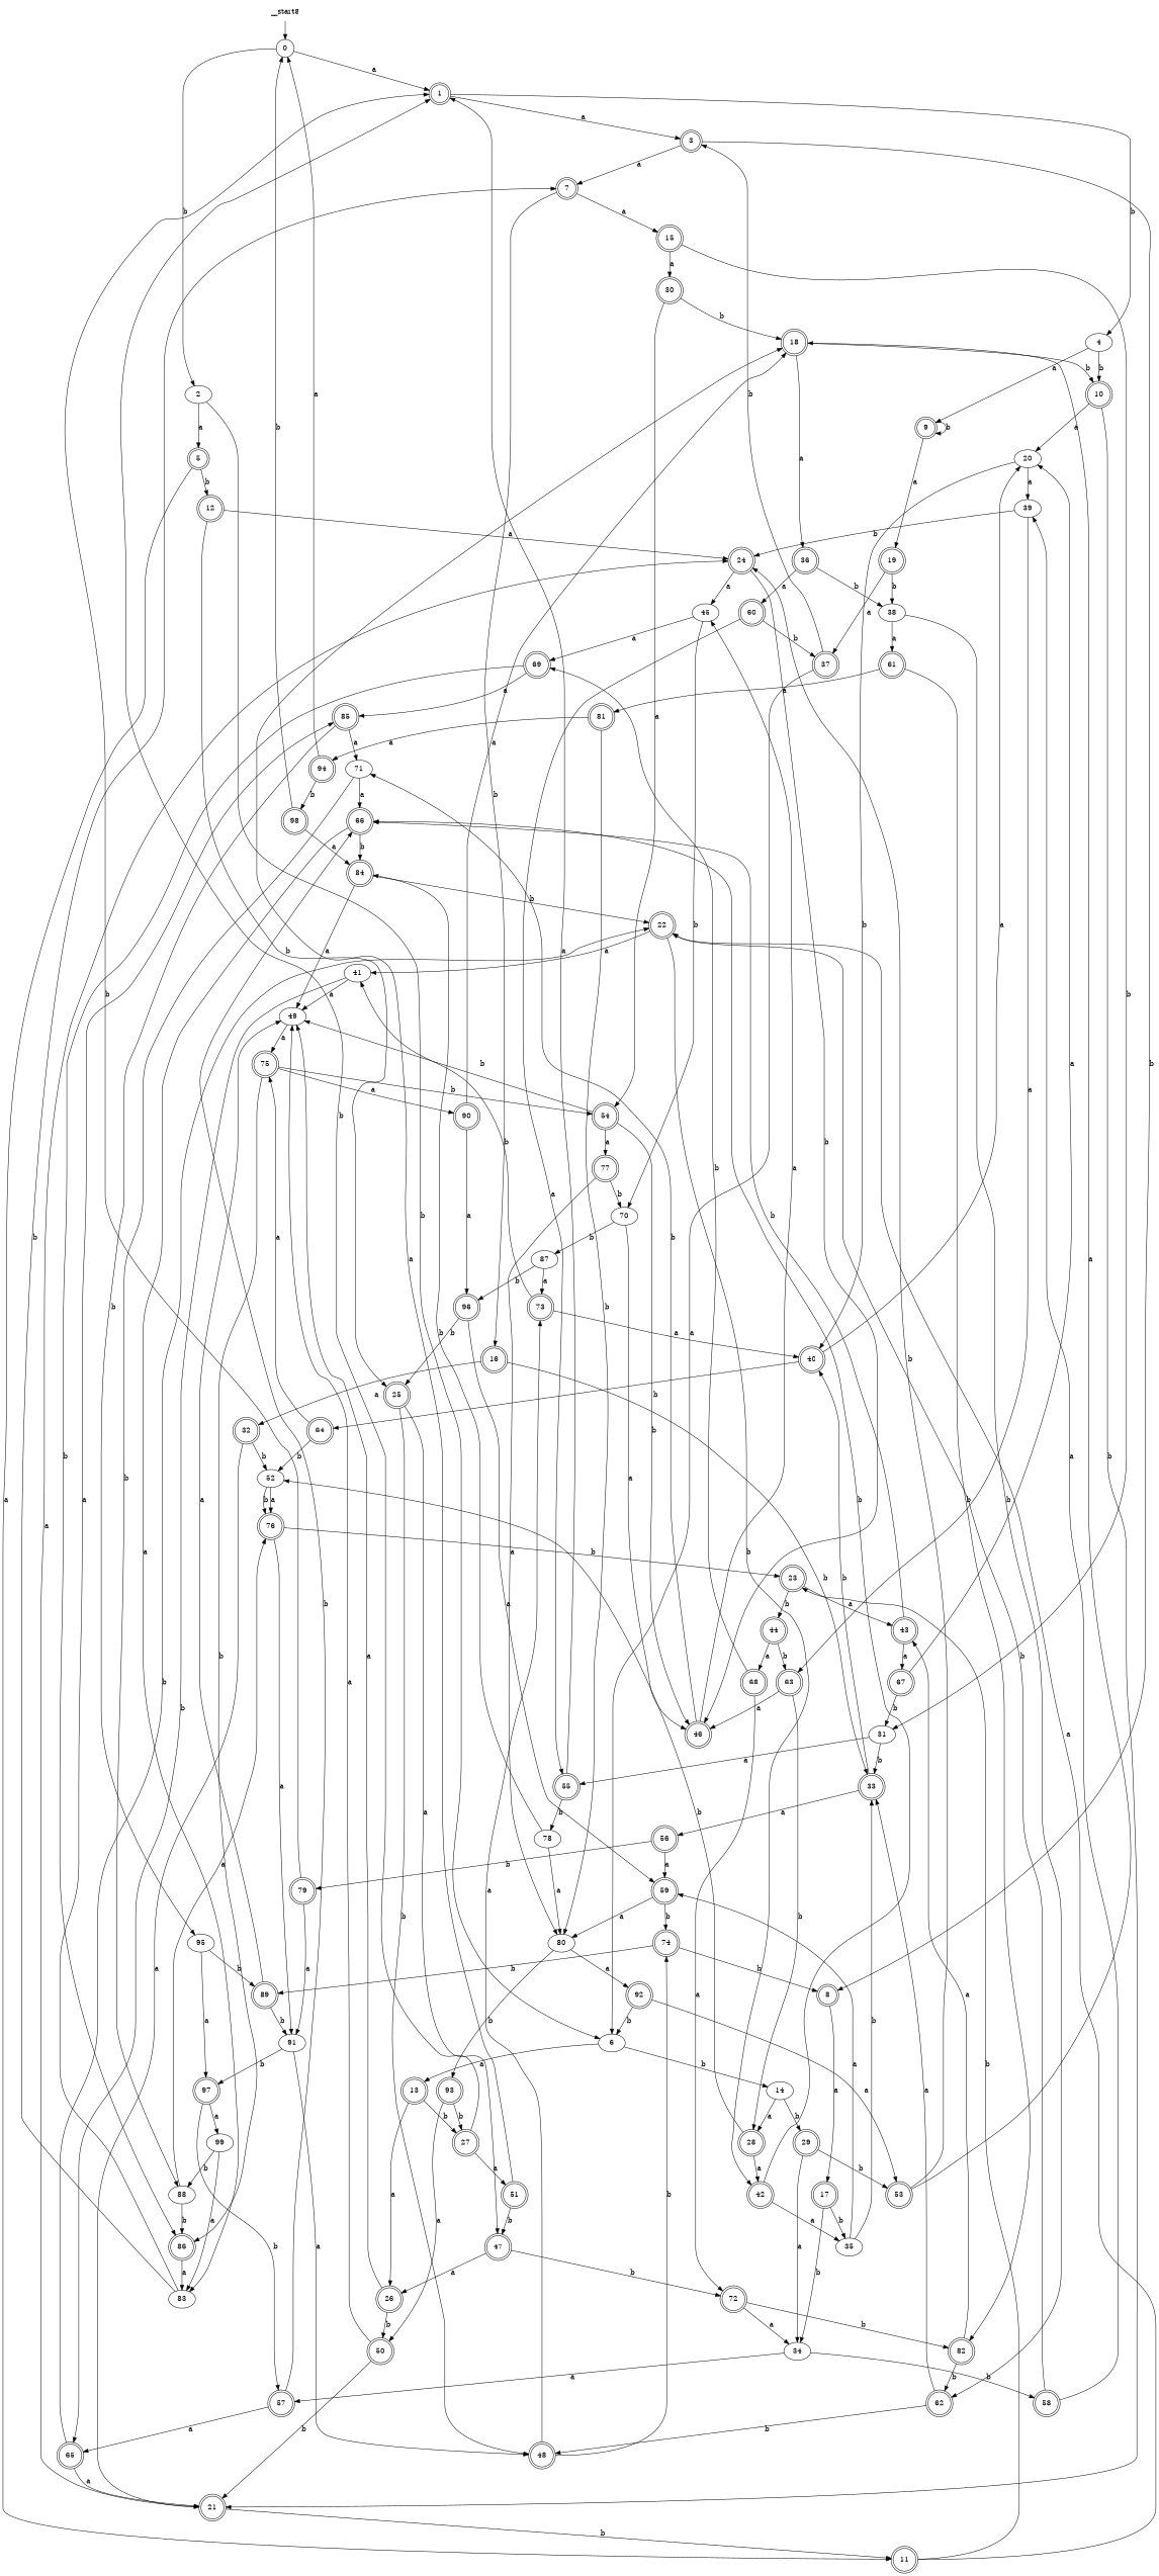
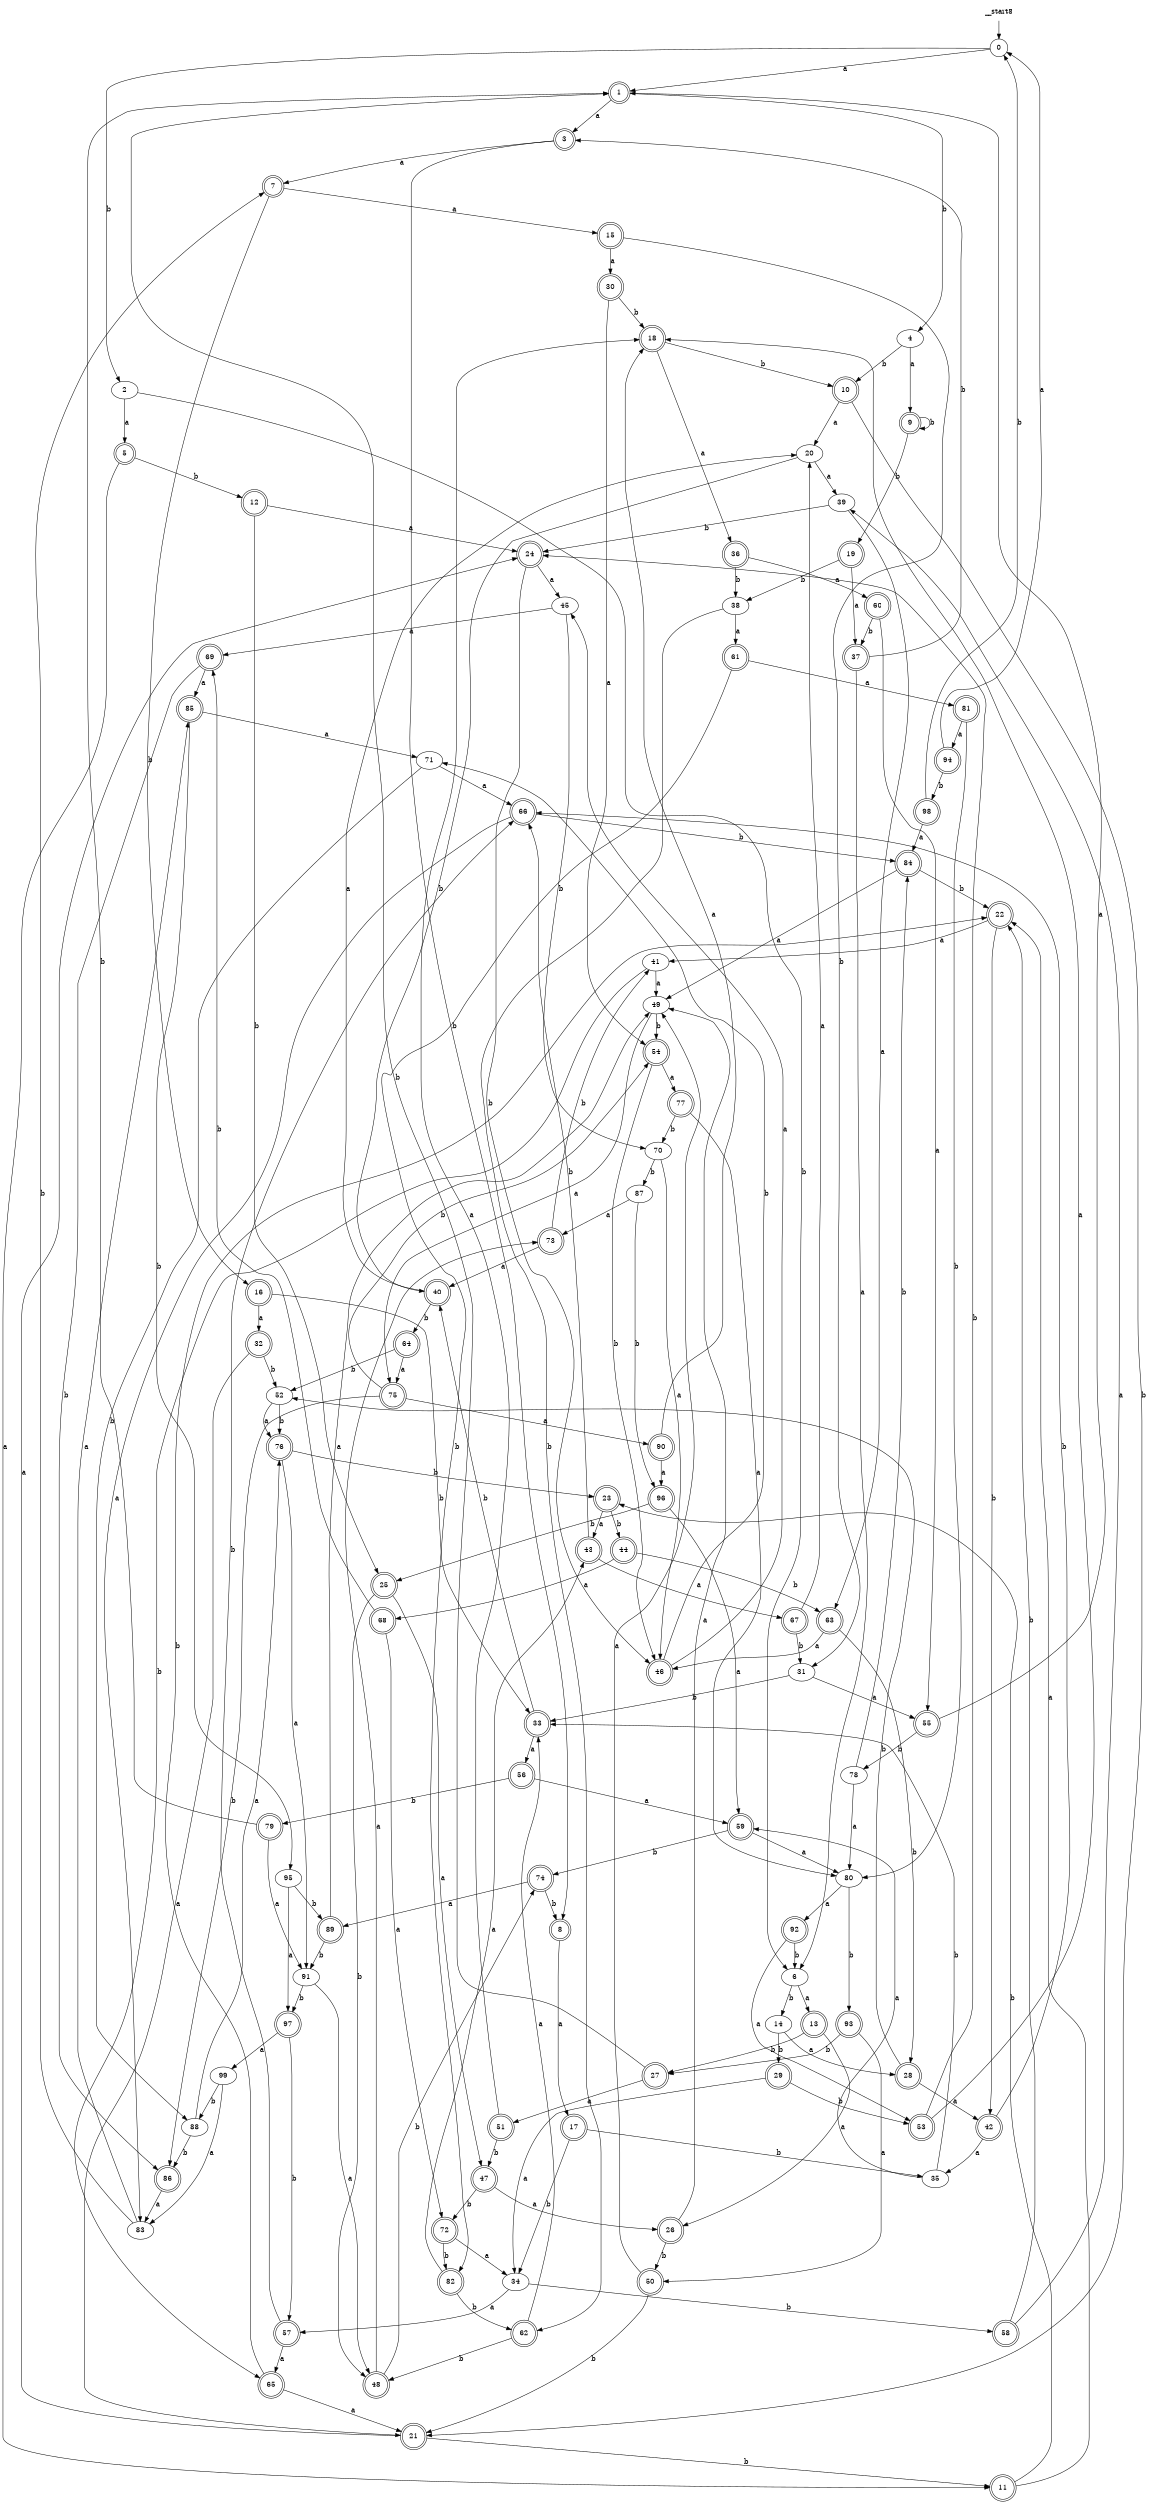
  digraph {
    node [shape=doublecircle]
    n1 [label=__start8 shape=none]
    0 [shape=circle]
    1
    2 [shape=""]
    3
    4 [shape=""]
    5
    6 [shape=""]
    7
    8
    9
    10
    11
    12
    13
    14 [shape=""]
    15
    16
    17
    19
    20 [shape=""]
    21
    22
    23
    24
    25
    26
    27
    28
    29
    30
    31 [shape=""]
    32
    33
    34 [shape=""]
    35 [shape=""]
    18
    36
    37
    38 [shape=""]
    39 [shape=""]
    40
    41 [shape=""]
    42
    43
    44
    45 [shape=""]
    46
    47
    48
    49 [shape=""]
    50
    51
    52 [shape=""]
    53
    54
    55
    56
    57
    58
    59
    60
    61
    62
    63
    64
    65
    66
    67
    68
    69
    70 [shape=""]
    71 [shape=""]
    72
    73
    74
    75
    76
    77
    78 [shape=""]
    79
    80 [shape=""]
    81
    82
    83 [shape=""]
    84
    85
    86
    87 [shape=""]
    88 [shape=""]
    89
    90
    91 [shape=""]
    92
    93
    94
    95 [shape=""]
    96
    97
    98
    99 [shape=""]
    n1 -> 0
    0 -> 1 [label=a]
    0 -> 2 [label=b]
    1 -> 3 [label=a]
    1 -> 4 [label=b]
    2 -> 5 [label=a]
    2 -> 6 [label=b]
    3 -> 7 [label=a]
    3 -> 8 [label=b]
    4 -> 9 [label=a]
    4 -> 10 [label=b]
    5 -> 11 [label=a]
    5 -> 12 [label=b]
    6 -> 13 [label=a]
    6 -> 14 [label=b]
    7 -> 15 [label=a]
    7 -> 16 [label=b]
    8 -> 17 [label=a]
    9 -> 9 [label=b]
-   9 -> 19 [label=a]
+   9 -> 19 [label=b]
    10 -> 20 [label=a]
    10 -> 21 [label=b]
    11 -> 22 [label=a]
    11 -> 23 [label=b]
    12 -> 24 [label=a]
    12 -> 25 [label=b]
    13 -> 26 [label=a]
    13 -> 27 [label=b]
    14 -> 28 [label=a]
    14 -> 29 [label=b]
    15 -> 30 [label=a]
    15 -> 31 [label=b]
    16 -> 32 [label=a]
    16 -> 33 [label=b]
    17 -> 34 [label=b]
    17 -> 35 [label=b]
    19 -> 37 [label=a]
    19 -> 38 [label=b]
    20 -> 39 [label=a]
    20 -> 40 [label=b]
    21 -> 11 [label=b]
    21 -> 24 [label=a]
    22 -> 41 [label=a]
    22 -> 42 [label=b]
    23 -> 43 [label=a]
    23 -> 44 [label=b]
    24 -> 45 [label=a]
    24 -> 46 [label=b]
    25 -> 47 [label=a]
    25 -> 48 [label=b]
    26 -> 49 [label=a]
    26 -> 50 [label=b]
    27 -> 1 [label=b]
    27 -> 51 [label=a]
    28 -> 42 [label=a]
    28 -> 52 [label=b]
    29 -> 34 [label=a]
    29 -> 53 [label=b]
    30 -> 18 [label=b]
    30 -> 54 [label=a]
    31 -> 33 [label=b]
    31 -> 55 [label=a]
    32 -> 21 [label=a]
    32 -> 52 [label=b]
    33 -> 40 [label=b]
    33 -> 56 [label=a]
    34 -> 57 [label=a]
    34 -> 58 [label=b]
    35 -> 33 [label=b]
    35 -> 59 [label=a]
    18 -> 10 [label=b]
    18 -> 36 [label=a]
    36 -> 38 [label=b]
    36 -> 60 [label=a]
    37 -> 3 [label=b]
    37 -> 6 [label=a]
    38 -> 61 [label=a]
    38 -> 62 [label=b]
    39 -> 24 [label=b]
    39 -> 63 [label=a]
    40 -> 20 [label=a]
    40 -> 64 [label=b]
    41 -> 49 [label=a]
    41 -> 65 [label=b]
    42 -> 35 [label=a]
    42 -> 66 [label=b]
    43 -> 66 [label=b]
    43 -> 67 [label=a]
    44 -> 63 [label=b]
    44 -> 68 [label=a]
    45 -> 69 [label=a]
    45 -> 70 [label=b]
    46 -> 45 [label=a]
    46 -> 71 [label=b]
    47 -> 26 [label=a]
    47 -> 72 [label=b]
    48 -> 73 [label=a]
    48 -> 74 [label=b]
-   54 -> 49 [label=b]
+   49 -> 54 [label=b]
    49 -> 75 [label=a]
    50 -> 21 [label=b]
    50 -> 49 [label=a]
    51 -> 18 [label=a]
    51 -> 47 [label=b]
    52 -> 76 [label=a]
    52 -> 76 [label=b]
    53 -> 24 [label=b]
    53 -> 18 [label=a]
    54 -> 46 [label=b]
    54 -> 77 [label=a]
    55 -> 1 [label=a]
    55 -> 78 [label=b]
    56 -> 59 [label=a]
    56 -> 79 [label=b]
    57 -> 65 [label=a]
    57 -> 66 [label=b]
    58 -> 22 [label=b]
    58 -> 39 [label=a]
    59 -> 74 [label=b]
    59 -> 80 [label=a]
    60 -> 37 [label=b]
    60 -> 55 [label=a]
    61 -> 81 [label=a]
    61 -> 82 [label=b]
    62 -> 33 [label=a]
    62 -> 48 [label=b]
    63 -> 28 [label=b]
    63 -> 46 [label=a]
    64 -> 52 [label=b]
    64 -> 75 [label=a]
    65 -> 21 [label=a]
    65 -> 22 [label=b]
    66 -> 83 [label=a]
    66 -> 84 [label=b]
    67 -> 20 [label=a]
    67 -> 31 [label=b]
    68 -> 69 [label=b]
    68 -> 72 [label=a]
    69 -> 85 [label=a]
    69 -> 86 [label=b]
    70 -> 46 [label=a]
    70 -> 87 [label=b]
    71 -> 66 [label=a]
    71 -> 88 [label=b]
    72 -> 34 [label=a]
    72 -> 82 [label=b]
    73 -> 40 [label=a]
    73 -> 41 [label=b]
    74 -> 8 [label=b]
-   74 -> 89 [label=b]
+   74 -> 89 [label=a]
    75 -> 54 [label=b]
    75 -> 86 [label=b]
    75 -> 90 [label=a]
    76 -> 23 [label=b]
    76 -> 91 [label=a]
    77 -> 70 [label=b]
    77 -> 80 [label=a]
    78 -> 80 [label=a]
    78 -> 84 [label=b]
    79 -> 1 [label=b]
    79 -> 91 [label=a]
    80 -> 92 [label=a]
    80 -> 93 [label=b]
    81 -> 80 [label=b]
    81 -> 94 [label=a]
    82 -> 43 [label=a]
    82 -> 62 [label=b]
    83 -> 7 [label=b]
    83 -> 85 [label=a]
    84 -> 22 [label=b]
    84 -> 49 [label=a]
    85 -> 71 [label=a]
    85 -> 95 [label=b]
    86 -> 83 [label=a]
    87 -> 73 [label=a]
    87 -> 96 [label=b]
    88 -> 76 [label=a]
    88 -> 86 [label=b]
    89 -> 49 [label=a]
    89 -> 91 [label=b]
    90 -> 18 [label=a]
    90 -> 96 [label=a]
    91 -> 48 [label=a]
    91 -> 97 [label=b]
    92 -> 6 [label=b]
    92 -> 53 [label=a]
    93 -> 27 [label=b]
    93 -> 50 [label=a]
    94 -> 0 [label=a]
    94 -> 98 [label=b]
    95 -> 89 [label=b]
    95 -> 97 [label=a]
    96 -> 25 [label=b]
    96 -> 59 [label=a]
    97 -> 57 [label=b]
    97 -> 99 [label=a]
    98 -> 0 [label=b]
    98 -> 84 [label=a]
    99 -> 83 [label=a]
    99 -> 88 [label=b]
  }
